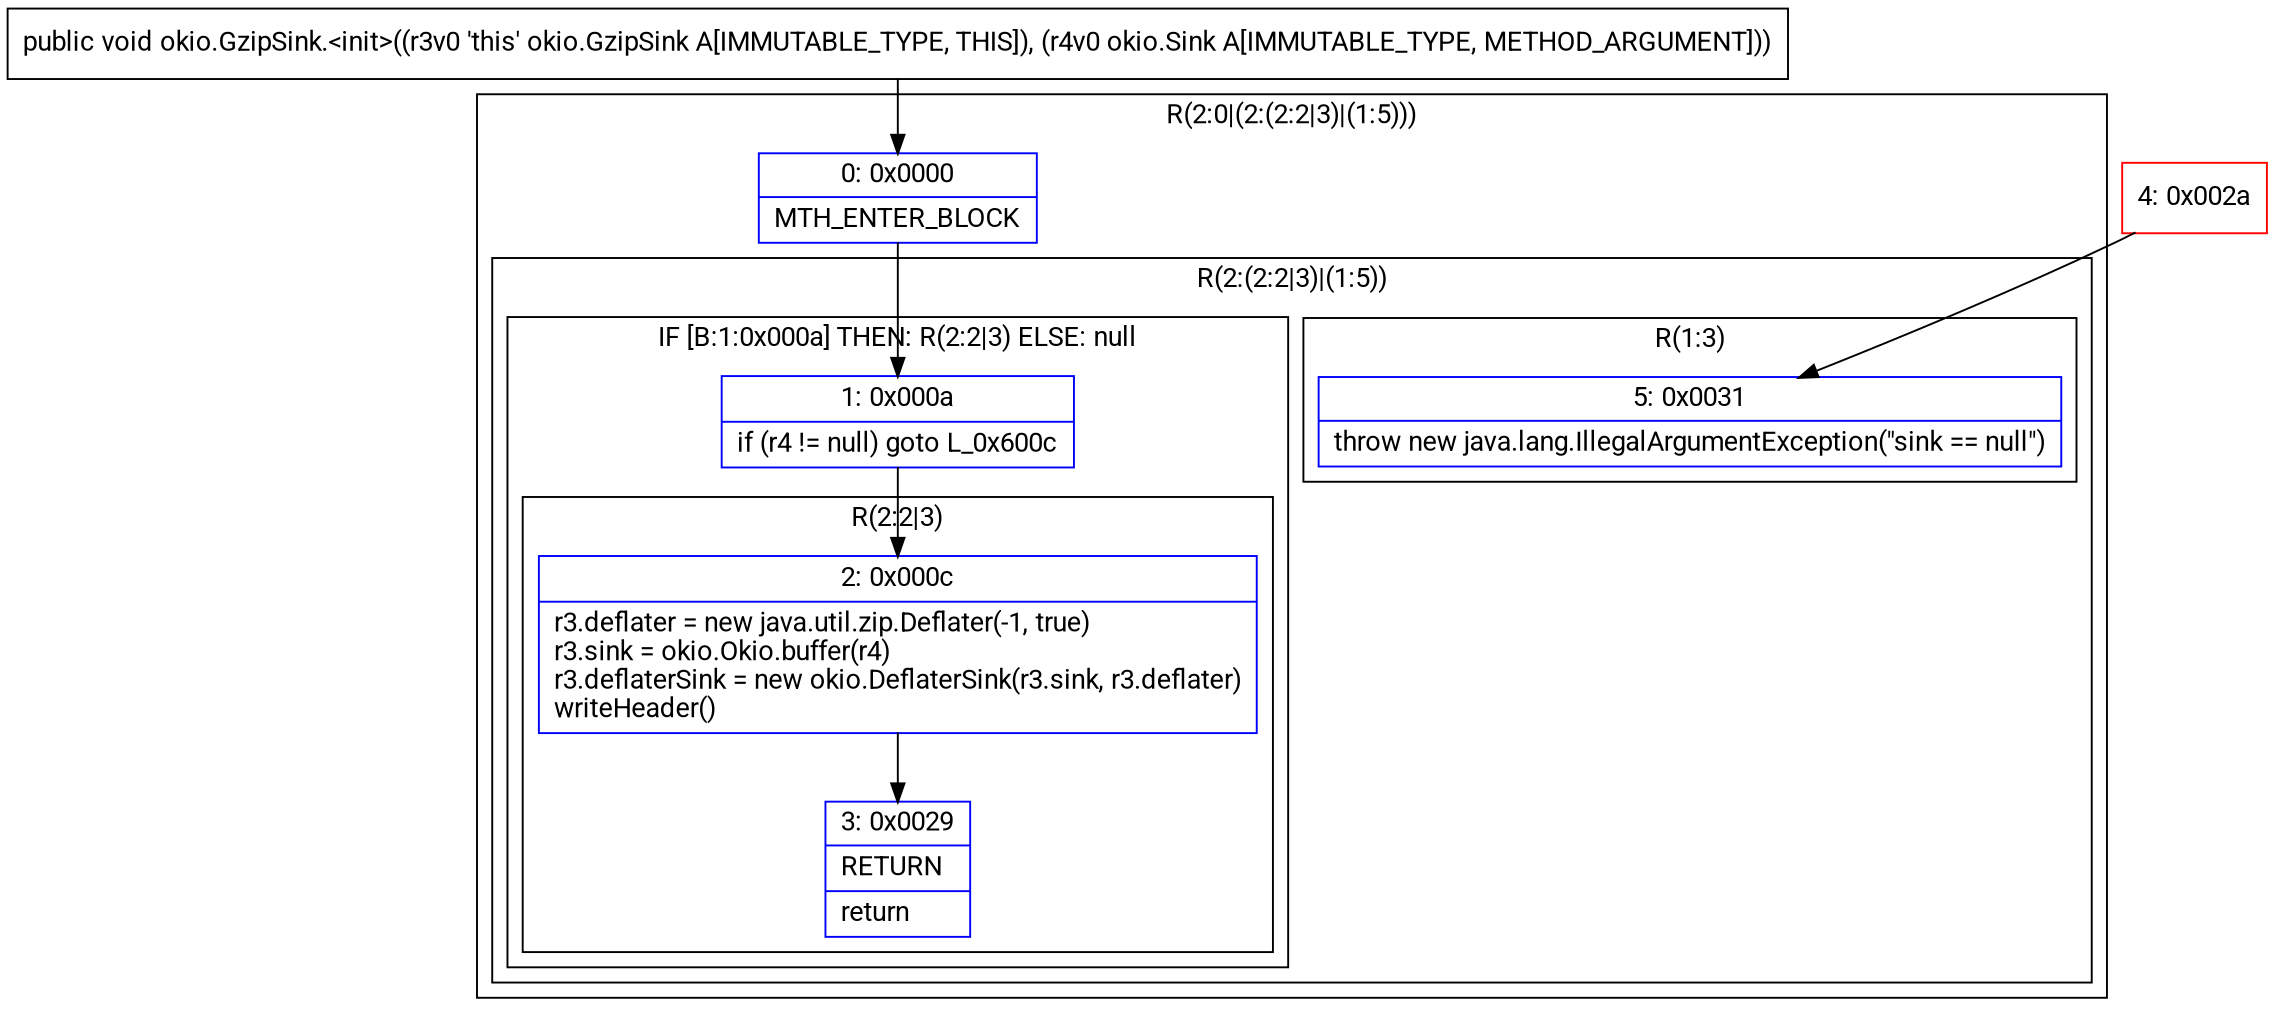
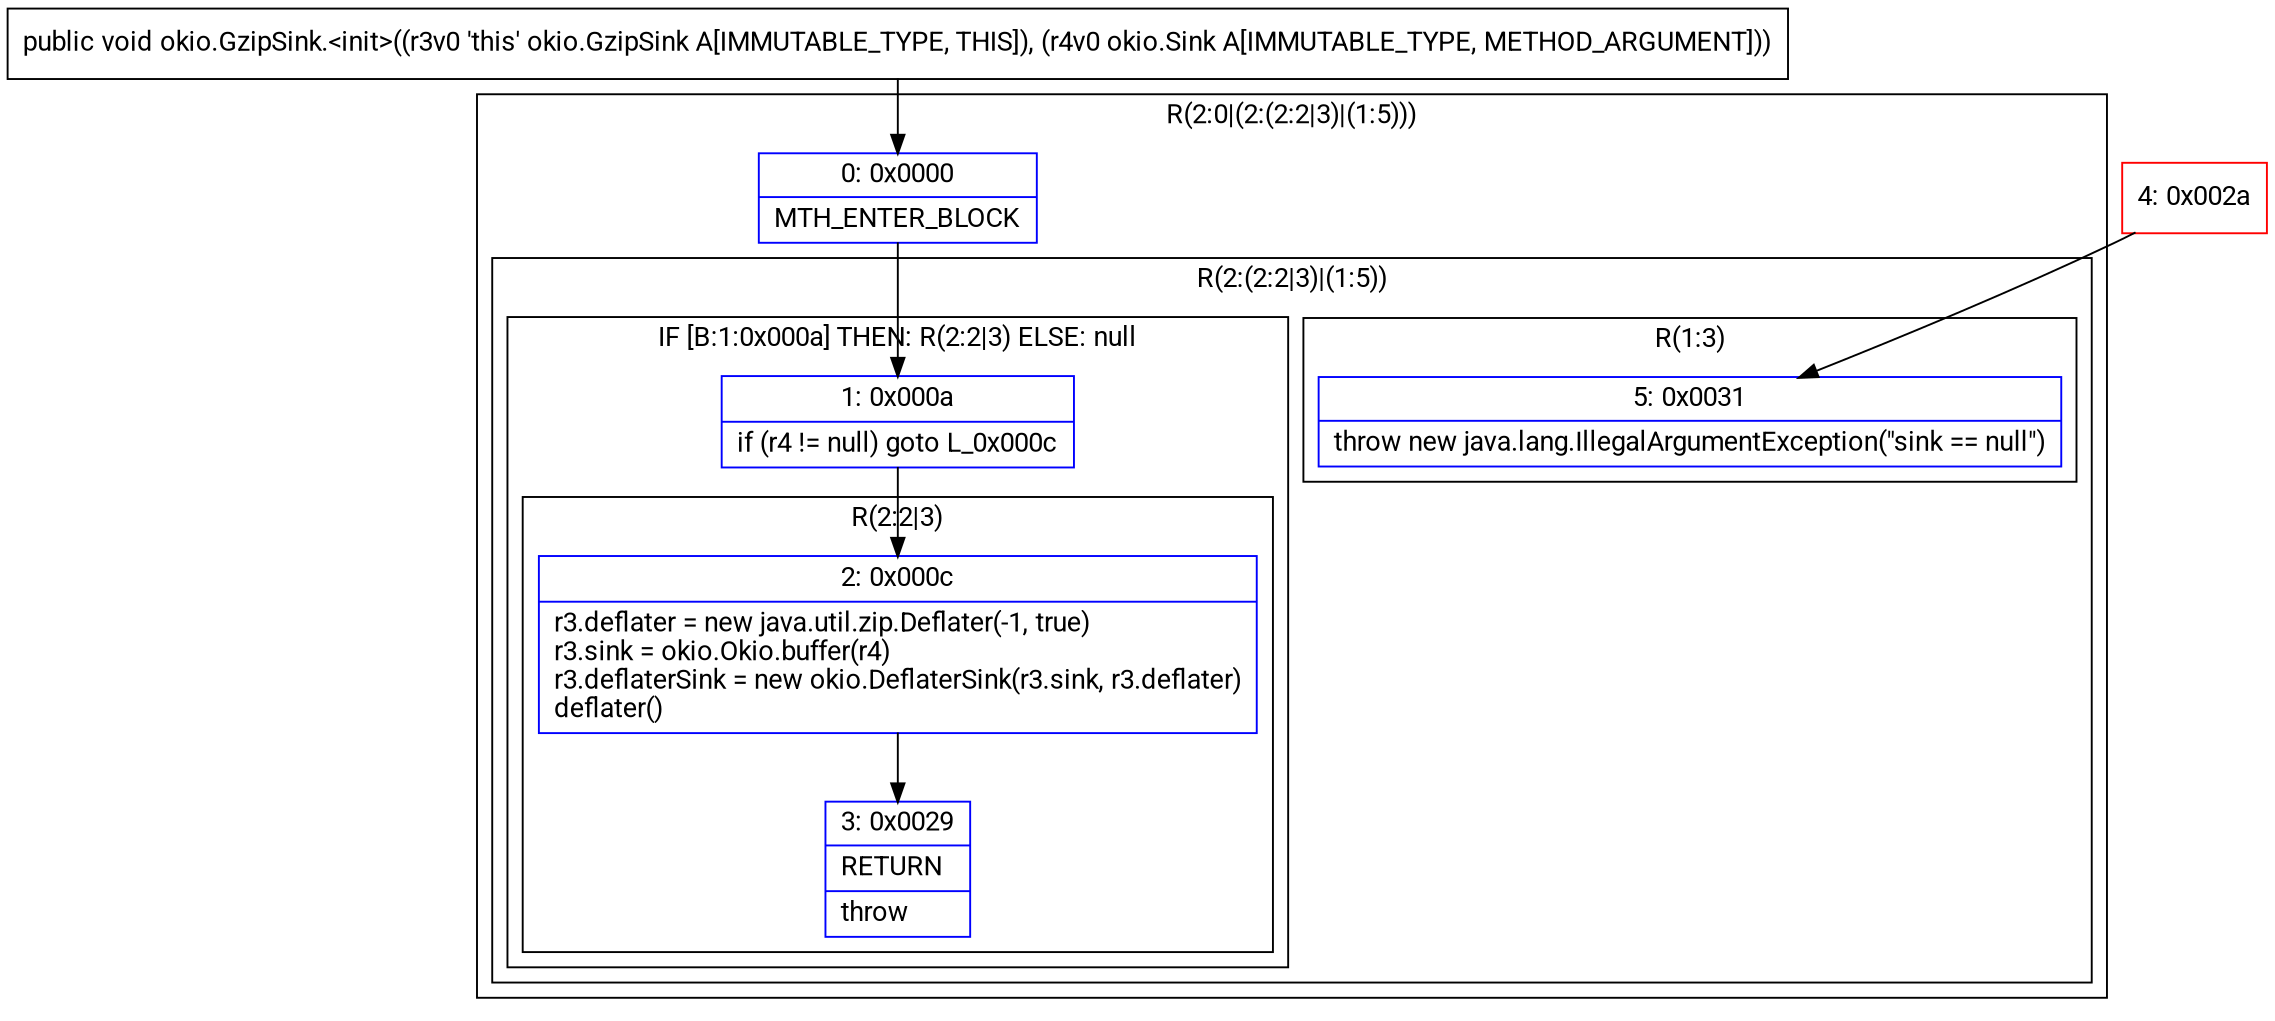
  digraph {
    fontname=Roboto
    node [color=blue fontname=Roboto shape=record]
    edge [fontname=Roboto]
-   n1 [label="{2\:\ 0x000c|r3.deflater = new java.util.zip.Deflater(\-1, true)\lr3.sink = okio.Okio.buffer(r4)\lr3.deflaterSink = new okio.DeflaterSink(r3.sink, r3.deflater)\lwriteHeader()\l}"]
-   n2 [label="{3\:\ 0x0029|RETURN\l|return\l}"]
-   n3 [label="{1\:\ 0x000a|if (r4 != null) goto L_0x600c\l}"]
+   n1 [label="{2\:\ 0x000c|r3.deflater = new java.util.zip.Deflater(\-1, true)\lr3.sink = okio.Okio.buffer(r4)\lr3.deflaterSink = new okio.DeflaterSink(r3.sink, r3.deflater)\ldeflater()\l}"]
+   n2 [label="{3\:\ 0x0029|RETURN\l|throw\l}"]
+   n3 [label="{1\:\ 0x000a|if (r4 != null) goto L_0x000c\l}"]
    n4 [label="{5\:\ 0x0031|throw new java.lang.IllegalArgumentException(\"sink == null\")\l}"]
    n5 [label="{0\:\ 0x0000|MTH_ENTER_BLOCK\l}"]
    n6 [color=red label="{4\:\ 0x002a}"]
    n7 [label="{public void okio.GzipSink.\<init\>((r3v0 'this' okio.GzipSink A[IMMUTABLE_TYPE, THIS]), (r4v0 okio.Sink A[IMMUTABLE_TYPE, METHOD_ARGUMENT])) }" color=""]
    subgraph cluster_1 {
      label="R(2:0|(2:(2:2|3)|(1:5)))"
      n5
      subgraph cluster_2 {
        label="R(2:(2:2|3)|(1:5))"
        subgraph cluster_3 {
          label="IF [B:1:0x000a] THEN: R(2:2|3) ELSE: null"
          n3
          subgraph cluster_4 {
            label="R(2:2|3)"
            n1
            n2
          }
        }
        subgraph cluster_5 {
          label="R(1:3)"
          n4
        }
      }
    }
    n1 -> n2
    n3 -> n1
    n5 -> n3
    n6 -> n4
    n7 -> n5
  }
